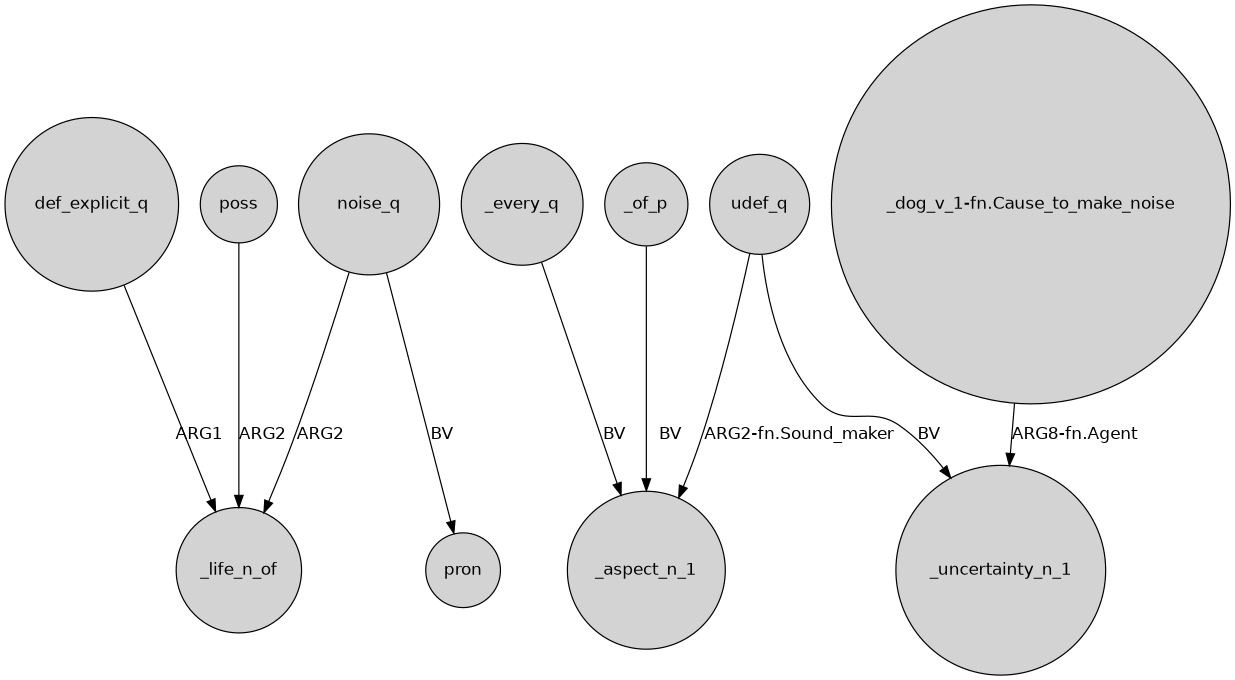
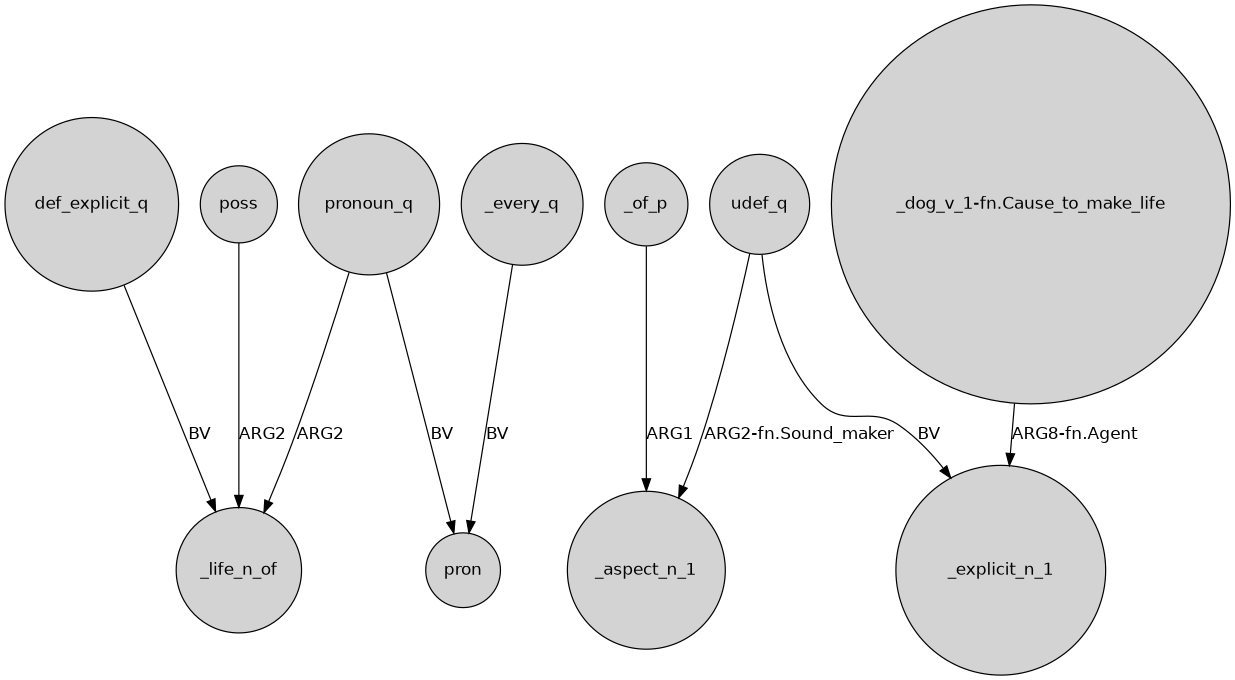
  digraph {
    fontname="DejaVu Sans"
    node [fontname="DejaVu Sans" shape=circle style=filled]
    edge [fontname="DejaVu Sans"]
    def_explicit_q
    _life_n_of
    poss
    _of_p
    _aspect_n_1
-   "_dog_v_1-fn.Cause_to_make_noise"
-   _uncertainty_n_1
+   "_dog_v_1-fn.Cause_to_make_noise" [label="_dog_v_1-fn.Cause_to_make_life"]
+   _uncertainty_n_1 [label=_explicit_n_1]
    udef_q
-   pronoun_q [label=noise_q]
+   pronoun_q
    pron
    _every_q
-   def_explicit_q -> _life_n_of [label=ARG1]
+   def_explicit_q -> _life_n_of [label=BV]
    poss -> _life_n_of [label=ARG2]
-   _of_p -> _aspect_n_1 [label=BV]
+   _of_p -> _aspect_n_1 [label=ARG1]
    "_dog_v_1-fn.Cause_to_make_noise" -> _uncertainty_n_1 [label="ARG8-fn.Agent"]
    udef_q -> _aspect_n_1 [label="ARG2-fn.Sound_maker"]
    udef_q -> _uncertainty_n_1 [label=BV]
    pronoun_q -> _life_n_of [label=ARG2]
    pronoun_q -> pron [label=BV]
-   _every_q -> _aspect_n_1 [label=BV]
+   _every_q -> pron [label=BV]
  }
